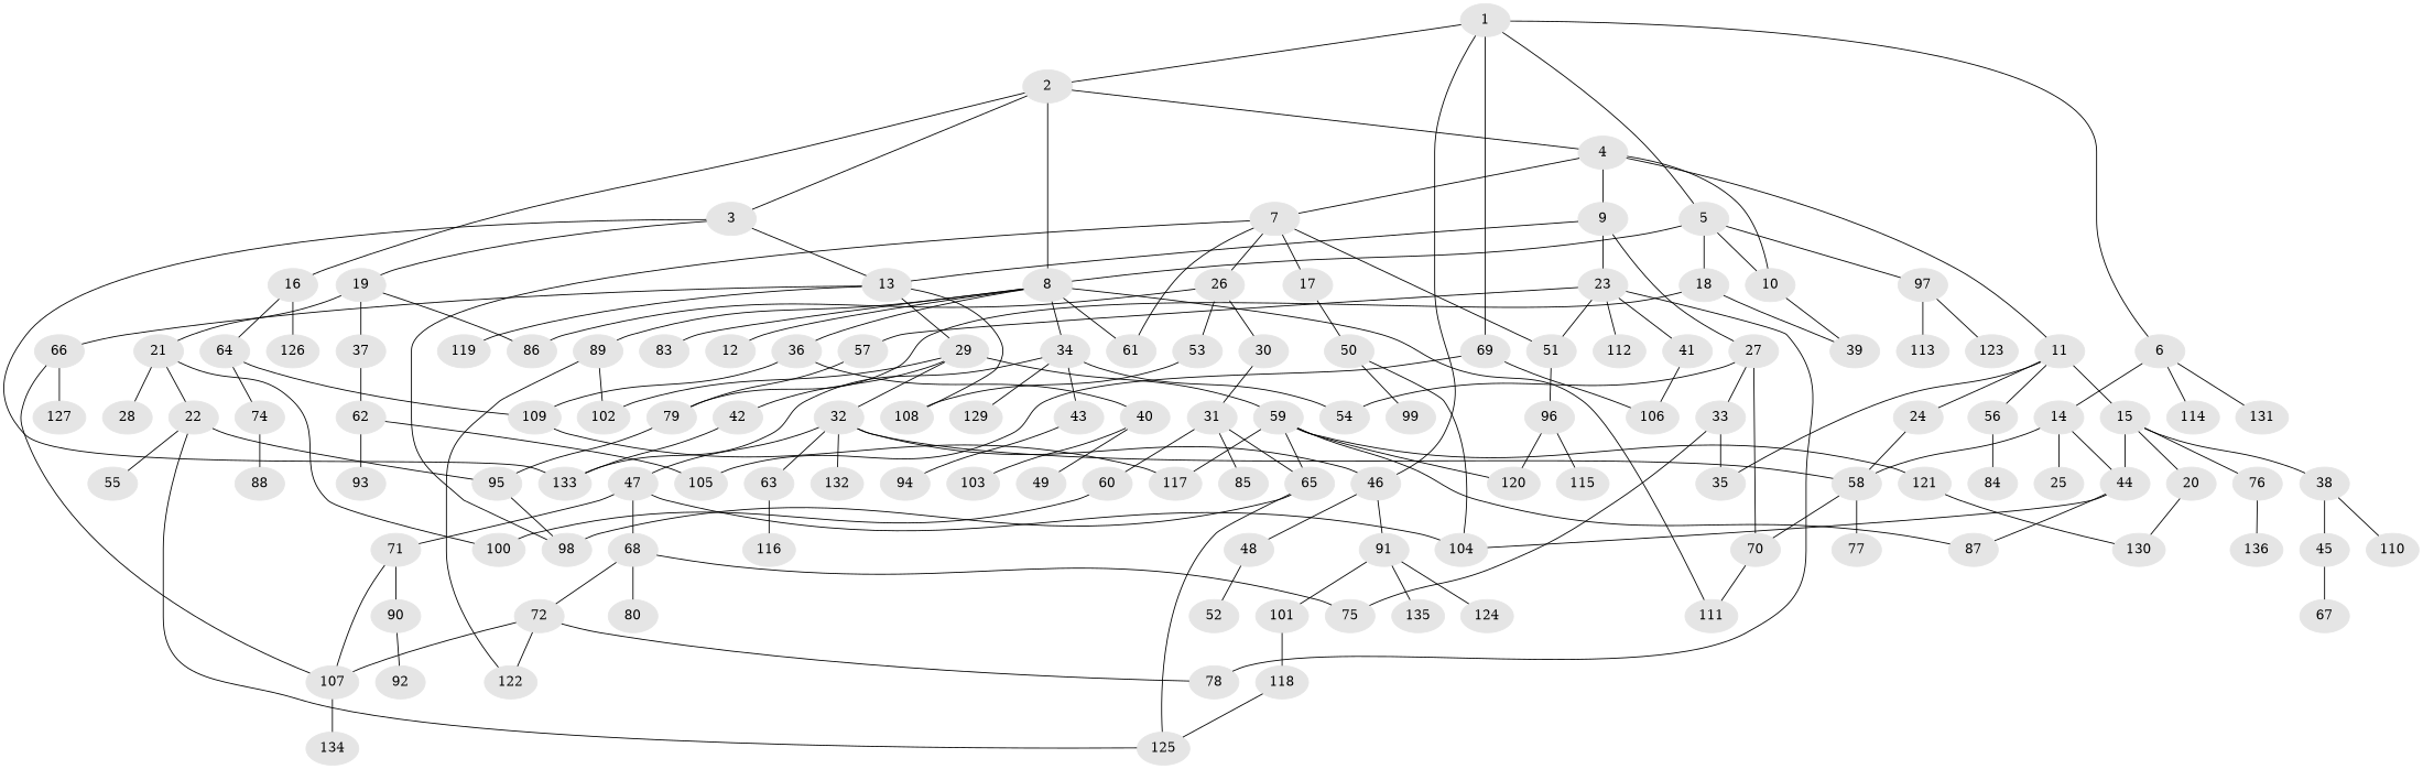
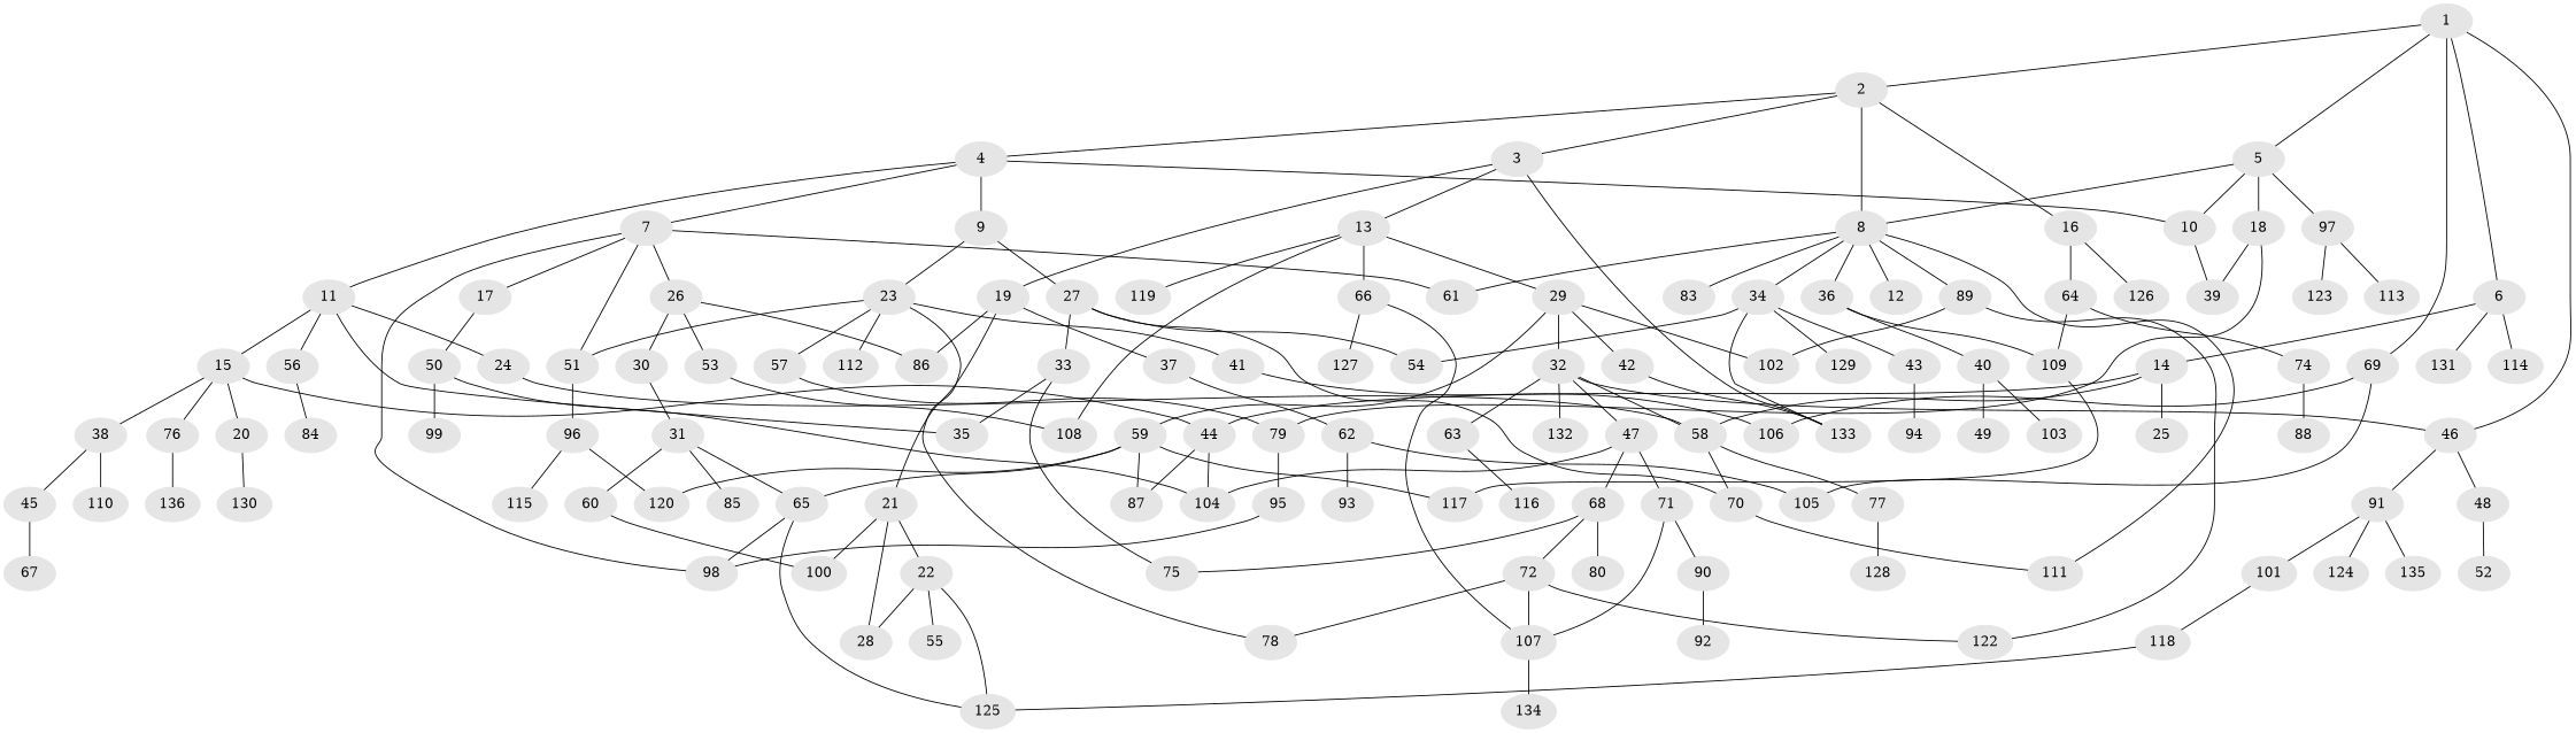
  graph {
    node [color=gray90 style=filled]
    1
    2
    5
    6
    46
    69
    3
    4
    8
    16
    10
    18
    97
    14
    114
    131
    48
    91
    106
    105
    13
    19
    133
    7
    9
    11
    61
    12
    34
    36
    83
    89
    111
    64
    126
    29
    66
    108
    119
    21
    37
    86
    17
    26
    51
    98
    23
    27
    39
    15
    24
    35
    56
    79
    113
    123
    25
    44
    58
    50
    30
    53
    96
    54
    43
    129
    40
    109
    102
    122
    41
    57
    78
    112
    33
    70
    20
    38
    76
    84
    32
    42
    59
    107
    127
    87
    104
    77
    130
    45
    110
    136
    74
    99
    95
    22
    28
    100
    62
    55
    125
    31
    75
    47
    63
    132
    65
    117
    120
-   121
    60
    85
    68
    71
    116
    94
    49
    103
    93
    67
    52
    101
    124
    135
    72
    80
    90
    115
+   128
    88
    134
    92
    118
    1 -- 2
    1 -- 5
    1 -- 6
    1 -- 46
    1 -- 69
    2 -- 3
    2 -- 4
    2 -- 8
    2 -- 16
    5 -- 8
    5 -- 10
    5 -- 18
    5 -- 97
    6 -- 14
    6 -- 114
    6 -- 131
    46 -- 48
    46 -- 91
    69 -- 106
    69 -- 105
    3 -- 13
    3 -- 19
    3 -- 133
    4 -- 10
    4 -- 7
    4 -- 9
    4 -- 11
    8 -- 61
    8 -- 12
    8 -- 34
    8 -- 36
    8 -- 83
    8 -- 89
    8 -- 111
    16 -- 64
    16 -- 126
    10 -- 39
    18 -- 39
    18 -- 79
    97 -- 113
    97 -- 123
    14 -- 25
    14 -- 44
    14 -- 58
    48 -- 52
    91 -- 101
    91 -- 124
    91 -- 135
    13 -- 29
    13 -- 66
    13 -- 108
    13 -- 119
    19 -- 21
    19 -- 37
    19 -- 86
    7 -- 61
    7 -- 17
    7 -- 26
    7 -- 51
    7 -- 98
-   9 -- 13
    9 -- 23
    9 -- 27
    11 -- 15
    11 -- 24
    11 -- 35
    11 -- 56
    34 -- 133
    34 -- 54
    34 -- 43
    34 -- 129
    36 -- 40
    36 -- 109
    89 -- 102
    89 -- 122
    64 -- 109
    64 -- 74
    29 -- 102
    29 -- 32
    29 -- 42
    29 -- 59
    66 -- 107
    66 -- 127
    21 -- 22
    21 -- 28
    21 -- 100
    37 -- 62
    17 -- 50
    26 -- 86
    26 -- 30
    26 -- 53
    51 -- 96
    23 -- 51
    23 -- 41
    23 -- 57
    23 -- 78
    23 -- 112
    27 -- 54
    27 -- 33
    27 -- 70
    15 -- 44
    15 -- 20
    15 -- 38
    15 -- 76
    24 -- 58
    56 -- 84
    79 -- 95
    44 -- 87
    44 -- 104
    58 -- 70
    58 -- 77
    50 -- 104
    50 -- 99
    30 -- 31
    53 -- 108
    96 -- 120
    96 -- 115
    43 -- 94
    40 -- 49
    40 -- 103
    109 -- 117
    41 -- 106
    57 -- 79
    33 -- 35
    33 -- 75
    70 -- 111
    20 -- 130
    38 -- 45
    38 -- 110
    76 -- 136
    32 -- 46
    32 -- 58
    32 -- 47
    32 -- 63
    32 -- 132
    42 -- 133
    59 -- 87
    59 -- 65
    59 -- 117
    59 -- 120
-   59 -- 121
    107 -- 134
+   77 -- 128
    45 -- 67
    74 -- 88
    95 -- 98
-   22 -- 95
+   22 -- 28
    22 -- 55
    22 -- 125
    62 -- 105
    62 -- 93
    31 -- 65
    31 -- 60
    31 -- 85
    47 -- 104
    47 -- 68
    47 -- 71
    63 -- 116
    65 -- 98
    65 -- 125
-   121 -- 130
    60 -- 100
    68 -- 75
    68 -- 72
    68 -- 80
    71 -- 107
    71 -- 90
    101 -- 118
    72 -- 122
    72 -- 78
    72 -- 107
    90 -- 92
    118 -- 125
  }
